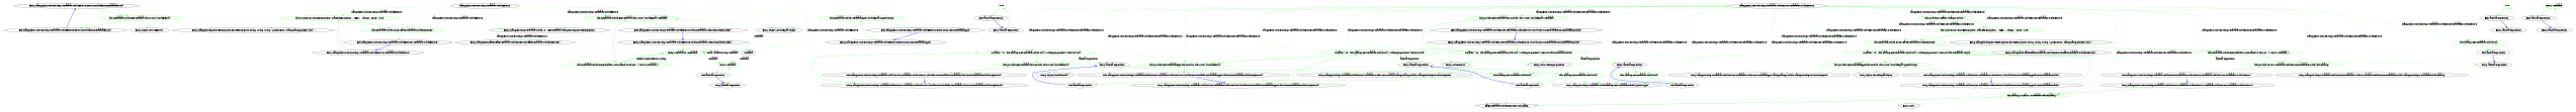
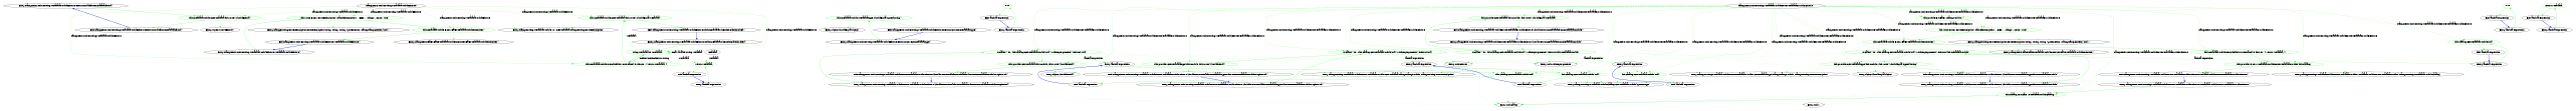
  digraph {
    node [cluster="lambda expression" file="MetadataModuleRouteMetadataProviderFixture.cs"]
    edge [color=green style=solid]
    n1 [cluster="Nancy.Tests.Unit.Routing.MetadataModuleFixture.Returns_null_if_no_metadata_found()" file="MetadataModuleFixture.cs" label="Entry Nancy.Tests.Unit.Routing.MetadataModuleFixture.Returns_null_if_no_metadata_found()" span="33-33"]
    n2 [cluster="Nancy.Tests.Unit.Routing.MetadataModuleFixture.Returns_null_if_no_metadata_found()" color=green community=0 file="MetadataModuleFixture.cs" label="this.metadataModule.GetMetadata(this.route).ShouldBeNull()" span="36-36"]
    n3 [cluster="Nancy.Tests.Unit.Routing.MetadataModuleFixture.Returns_null_if_no_metadata_found()" file="MetadataModuleFixture.cs" label="Exit Nancy.Tests.Unit.Routing.MetadataModuleFixture.Returns_null_if_no_metadata_found()" span="33-33"]
    n4 [cluster="object.ShouldBeNull()" file="MetadataModuleFixture.cs" label="Entry object.ShouldBeNull()" span="145-145"]
    n5 [cluster="Nancy.Routing.MetadataModule<T>.GetMetadata(Nancy.Routing.RouteDescription)" file="MetadataModuleFixture.cs" label="Entry Nancy.Routing.MetadataModule<T>.GetMetadata(Nancy.Routing.RouteDescription)" span="30-30"]
    n6 [cluster="object.ShouldEqual(object)" file="MetadataModuleFixture.cs" label="Entry object.ShouldEqual(object)" span="105-105"]
    n7 [cluster="Nancy.Tests.Unit.Routing.MetadataModuleFixture.MetadataModuleFixture()" file="MetadataModuleFixture.cs" label="Entry Nancy.Tests.Unit.Routing.MetadataModuleFixture.MetadataModuleFixture()" span="13-13"]
    n8 [cluster="Nancy.Tests.Unit.Routing.MetadataModuleFixture.MetadataModuleFixture()" color=green community=0 file="MetadataModuleFixture.cs" label="this.route = new RouteDescription(''NamedDescription'', ''GET'', ''/things'', ctx => true)" span="15-15"]
    n9 [cluster="Nancy.Tests.Unit.Routing.MetadataModuleFixture.MetadataModuleFixture()" color=green community=0 file="MetadataModuleFixture.cs" label="this.metadataModule = new FakeMetadataModuleNoRoutes()" span="16-16"]
    n10 [cluster="Nancy.Routing.RouteDescription.RouteDescription(string, string, string, System.Func<Nancy.NancyContext, bool>)" file="MetadataModuleFixture.cs" label="Entry Nancy.Routing.RouteDescription.RouteDescription(string, string, string, System.Func<Nancy.NancyContext, bool>)" span="17-17"]
    n11 [cluster="Nancy.Tests.Unit.Routing.MetadataModuleFixture.MetadataModuleFixture()" file="MetadataModuleFixture.cs" label="Exit Nancy.Tests.Unit.Routing.MetadataModuleFixture.MetadataModuleFixture()" span="13-13"]
    n12 [cluster="Nancy.Tests.Fakes.FakeMetadataModuleNoRoutes.FakeMetadataModuleNoRoutes()" file="MetadataModuleFixture.cs" label="Entry Nancy.Tests.Fakes.FakeMetadataModuleNoRoutes.FakeMetadataModuleNoRoutes()" span="4-4"]
    n13 [cluster="Nancy.Tests.Unit.Routing.MetadataModuleFixture.Adds_metadata_when_describe_invoked()" file="MetadataModuleFixture.cs" label="Entry Nancy.Tests.Unit.Routing.MetadataModuleFixture.Adds_metadata_when_describe_invoked()" span="20-20"]
    n14 [cluster="Nancy.Tests.Unit.Routing.MetadataModuleFixture.Adds_metadata_when_describe_invoked()" color=green community=0 file="MetadataModuleFixture.cs" label="string Metadata = ''metadata''" span="23-23"]
    n15 [cluster="Nancy.Tests.Unit.Routing.MetadataModuleFixture.Adds_metadata_when_describe_invoked()" color=green community=0 file="MetadataModuleFixture.cs" label="this.metadataModule.Describe[this.route.Name] = desc => { return Metadata; }" span="26-26"]
    n16 [cluster="Nancy.Tests.Unit.Routing.MetadataModuleFixture.Adds_metadata_when_describe_invoked()" color=green community=0 file="MetadataModuleFixture.cs" label="this.metadataModule.GetMetadata(this.route).ShouldEqual(Metadata)" span="29-29"]
    n17 [color=green community=0 file="MetadataModuleFixture.cs" label="return Metadata;" span="26-26"]
    n18 [cluster="Nancy.Tests.Unit.Routing.MetadataModuleFixture.Adds_metadata_when_describe_invoked()" file="MetadataModuleFixture.cs" label="Exit Nancy.Tests.Unit.Routing.MetadataModuleFixture.Adds_metadata_when_describe_invoked()" span="20-20"]
    n19 [file="MetadataModuleFixture.cs" label="Exit lambda expression" span="26-26"]
    n20 [file="MetadataModuleFixture.cs" label="Entry lambda expression" span="26-26"]
    n21 [color=green community=0 file="MetadataModuleFixture.cs" label=true span="15-15"]
    n22 [file="MetadataModuleFixture.cs" label="Exit lambda expression" span="15-15"]
    n23 [file="MetadataModuleFixture.cs" label="Entry lambda expression" span="15-15"]
    n24 [cluster="Nancy.Tests.Unit.Routing.MetadataModuleFixture.Returns_correct_metadata_type()" file="MetadataModuleFixture.cs" label="Entry Nancy.Tests.Unit.Routing.MetadataModuleFixture.Returns_correct_metadata_type()" span="40-40"]
    n25 [cluster="Nancy.Tests.Unit.Routing.MetadataModuleFixture.Returns_correct_metadata_type()" color=green community=0 file="MetadataModuleFixture.cs" label="this.metadataModule.MetadataType.ShouldEqual(typeof(string))" span="42-42"]
    n26 [cluster="Nancy.Tests.Unit.Routing.MetadataModuleFixture.Returns_correct_metadata_type()" file="MetadataModuleFixture.cs" label="Exit Nancy.Tests.Unit.Routing.MetadataModuleFixture.Returns_correct_metadata_type()" span="40-40"]
    n27 [file="MetadataModuleFixture.cs" label="Nancy.Tests.Unit.Routing.MetadataModuleFixture" cluster=""]
    n28 [file="MetadataModuleFixture.cs" label=Metadata cluster=""]
    n29 [cluster="object.ShouldEqual(object)" label="Entry object.ShouldEqual(object)" span="105-105"]
    n30 [cluster="Unk.>" label="Entry Unk.>"]
    n31 [cluster="Nancy.Tests.Fakes.FakeMetadataModuleNoRoutes.FakeMetadataModuleNoRoutes()" label="Entry Nancy.Tests.Fakes.FakeMetadataModuleNoRoutes.FakeMetadataModuleNoRoutes()" span="4-4"]
    n32 [cluster="object.ShouldBeNull()" label="Entry object.ShouldBeNull()" span="145-145"]
    n33 [cluster="Nancy.Routing.IMetadataModuleCatalog.GetMetadataModule(System.Type)" label="Entry Nancy.Routing.IMetadataModuleCatalog.GetMetadataModule(System.Type)" span="14-14"]
    n34 [cluster="Nancy.Tests.Unit.Routing.MetadataModuleRouteMetadataProviderFixture.Should_return_metadata_from_metadata_module()" label="Entry Nancy.Tests.Unit.Routing.MetadataModuleRouteMetadataProviderFixture.Should_return_metadata_from_metadata_module()" span="60-60"]
    n35 [cluster="Nancy.Tests.Unit.Routing.MetadataModuleRouteMetadataProviderFixture.Should_return_metadata_from_metadata_module()" color=green community=0 label="A.CallTo(() => this.catalog.GetMetadataModule(null)).WithAnyArguments().Returns(this.metadataModule)" span="63-63"]
    n36 [cluster="Nancy.Tests.Unit.Routing.MetadataModuleRouteMetadataProviderFixture.Should_return_metadata_from_metadata_module()" color=green community=0 label="this.provider.GetMetadata(this.module, this.route).ShouldEqual(Metadata)" span="66-66"]
-   n37 [cluster="Unk.CallTo" label="FakeMetadataModuleNoRoutes Unk.CallTo"]
+   n37 [cluster="Unk.CallTo" label="Entry Unk.CallTo"]
    n38 [cluster="Unk.WithAnyArguments" label="Entry Unk.WithAnyArguments"]
    n39 [cluster="Unk.Returns" label="Entry Unk.Returns"]
    n40 [label="Entry lambda expression" span="63-63"]
    n41 [cluster="Nancy.Tests.Unit.Routing.MetadataModuleRouteMetadataProviderFixture.Should_return_metadata_from_metadata_module()" label="Exit Nancy.Tests.Unit.Routing.MetadataModuleRouteMetadataProviderFixture.Should_return_metadata_from_metadata_module()" span="60-60"]
    n42 [cluster="Nancy.Routing.MetadataModuleRouteMetadataProvider.GetMetadata(Nancy.INancyModule, Nancy.Routing.RouteDescription)" label="Entry Nancy.Routing.MetadataModuleRouteMetadataProvider.GetMetadata(Nancy.INancyModule, Nancy.Routing.RouteDescription)" span="20-20"]
    n43 [color=green community=0 label="this.catalog.GetMetadataModule(null)" span="63-63"]
    n44 [cluster="Nancy.Routing.MetadataModuleRouteMetadataProvider.MetadataModuleRouteMetadataProvider(Nancy.Routing.IMetadataModuleCatalog)" label="Entry Nancy.Routing.MetadataModuleRouteMetadataProvider.MetadataModuleRouteMetadataProvider(Nancy.Routing.IMetadataModuleCatalog)" span="8-8"]
    n45 [cluster="Nancy.Tests.Unit.Routing.MetadataModuleRouteMetadataProviderFixture.Should_return_null_for_metadata_type_where_no_metadata_module_registered()" label="Entry Nancy.Tests.Unit.Routing.MetadataModuleRouteMetadataProviderFixture.Should_return_null_for_metadata_type_where_no_metadata_module_registered()" span="30-30"]
    n46 [cluster="Nancy.Tests.Unit.Routing.MetadataModuleRouteMetadataProviderFixture.Should_return_null_for_metadata_type_where_no_metadata_module_registered()" color=green community=0 label="A.CallTo(() => this.catalog.GetMetadataModule(null)).WithAnyArguments().Returns(null)" span="33-33"]
    n47 [cluster="Nancy.Tests.Unit.Routing.MetadataModuleRouteMetadataProviderFixture.Should_return_null_for_metadata_type_where_no_metadata_module_registered()" color=green community=0 label="this.provider.GetMetadataType(this.module, this.route).ShouldBeNull()" span="36-36"]
    n48 [label="Entry lambda expression" span="33-33"]
    n49 [cluster="Nancy.Tests.Unit.Routing.MetadataModuleRouteMetadataProviderFixture.Should_return_null_for_metadata_type_where_no_metadata_module_registered()" label="Exit Nancy.Tests.Unit.Routing.MetadataModuleRouteMetadataProviderFixture.Should_return_null_for_metadata_type_where_no_metadata_module_registered()" span="30-30"]
    n50 [cluster="Nancy.Routing.MetadataModuleRouteMetadataProvider.GetMetadataType(Nancy.INancyModule, Nancy.Routing.RouteDescription)" label="Entry Nancy.Routing.MetadataModuleRouteMetadataProvider.GetMetadataType(Nancy.INancyModule, Nancy.Routing.RouteDescription)" span="13-13"]
    n51 [color=green community=0 label="this.catalog.GetMetadataModule(null)" span="33-33"]
    n52 [cluster="Nancy.Tests.Unit.Routing.MetadataModuleRouteMetadataProviderFixture.Should_return_null_for_metadata_where_no_metadata_module_registered()" label="Entry Nancy.Tests.Unit.Routing.MetadataModuleRouteMetadataProviderFixture.Should_return_null_for_metadata_where_no_metadata_module_registered()" span="40-40"]
    n53 [cluster="Nancy.Tests.Unit.Routing.MetadataModuleRouteMetadataProviderFixture.Should_return_null_for_metadata_where_no_metadata_module_registered()" color=green community=0 label="A.CallTo(() => this.catalog.GetMetadataModule(null)).WithAnyArguments().Returns(null)" span="43-43"]
    n54 [cluster="Nancy.Tests.Unit.Routing.MetadataModuleRouteMetadataProviderFixture.Should_return_null_for_metadata_where_no_metadata_module_registered()" color=green community=0 label="this.provider.GetMetadata(this.module, this.route).ShouldBeNull()" span="46-46"]
    n55 [label="Entry lambda expression" span="43-43"]
    n56 [cluster="Nancy.Tests.Unit.Routing.MetadataModuleRouteMetadataProviderFixture.Should_return_null_for_metadata_where_no_metadata_module_registered()" label="Exit Nancy.Tests.Unit.Routing.MetadataModuleRouteMetadataProviderFixture.Should_return_null_for_metadata_where_no_metadata_module_registered()" span="40-40"]
    n57 [color=green community=0 label="this.catalog.GetMetadataModule(null)" span="43-43"]
    n58 [cluster="Nancy.Routing.RouteDescription.RouteDescription(string, string, string, System.Func<Nancy.NancyContext, bool>)" label="Entry Nancy.Routing.RouteDescription.RouteDescription(string, string, string, System.Func<Nancy.NancyContext, bool>)" span="17-17"]
    n59 [label="Exit lambda expression" span="63-63"]
    n60 [color=green community=0 label=true span="22-22"]
    n61 [label="Exit lambda expression" span="22-22"]
    n62 [label="Entry lambda expression" span="22-22"]
    n63 [color=green community=0 label="return Metadata;" span="24-24"]
    n64 [label="Exit lambda expression" span="24-24"]
    n65 [label="Entry lambda expression" span="24-24"]
    n66 [label="Exit lambda expression" span="33-33"]
    n67 [label="Exit lambda expression" span="43-43"]
    n68 [label="Entry lambda expression" span="53-53"]
    n69 [color=green community=0 label="this.catalog.GetMetadataModule(null)" span="53-53"]
    n70 [label="Exit lambda expression" span="53-53"]
    n71 [cluster="Nancy.Tests.Unit.Routing.MetadataModuleRouteMetadataProviderFixture.Should_return_metadata_type_from_metadata_module()" label="Entry Nancy.Tests.Unit.Routing.MetadataModuleRouteMetadataProviderFixture.Should_return_metadata_type_from_metadata_module()" span="50-50"]
    n72 [cluster="Nancy.Tests.Unit.Routing.MetadataModuleRouteMetadataProviderFixture.Should_return_metadata_type_from_metadata_module()" color=green community=0 label="A.CallTo(() => this.catalog.GetMetadataModule(null)).WithAnyArguments().Returns(this.metadataModule)" span="53-53"]
    n73 [cluster="Nancy.Tests.Unit.Routing.MetadataModuleRouteMetadataProviderFixture.Should_return_metadata_type_from_metadata_module()" color=green community=0 label="this.provider.GetMetadataType(this.module, this.route).ShouldEqual(typeof(string))" span="56-56"]
    n74 [cluster="Nancy.Tests.Unit.Routing.MetadataModuleRouteMetadataProviderFixture.Should_return_metadata_type_from_metadata_module()" label="Exit Nancy.Tests.Unit.Routing.MetadataModuleRouteMetadataProviderFixture.Should_return_metadata_type_from_metadata_module()" span="50-50"]
    n75 [cluster="Nancy.Tests.Unit.Routing.MetadataModuleRouteMetadataProviderFixture.MetadataModuleRouteMetadataProviderFixture()" label="Entry Nancy.Tests.Unit.Routing.MetadataModuleRouteMetadataProviderFixture.MetadataModuleRouteMetadataProviderFixture()" span="18-18"]
    n76 [cluster="Nancy.Tests.Unit.Routing.MetadataModuleRouteMetadataProviderFixture.MetadataModuleRouteMetadataProviderFixture()" color=green community=0 label="this.catalog = A.Fake<IMetadataModuleCatalog>()" span="20-20"]
    n77 [cluster="Nancy.Tests.Unit.Routing.MetadataModuleRouteMetadataProviderFixture.MetadataModuleRouteMetadataProviderFixture()" color=green community=0 label="this.module = A.Fake<INancyModule>()" span="21-21"]
    n78 [cluster="Nancy.Tests.Unit.Routing.MetadataModuleRouteMetadataProviderFixture.MetadataModuleRouteMetadataProviderFixture()" color=green community=0 label="this.route = new RouteDescription(''NamedDescription'', ''GET'', ''/things'', ctx => true)" span="22-22"]
    n79 [cluster="Nancy.Tests.Unit.Routing.MetadataModuleRouteMetadataProviderFixture.MetadataModuleRouteMetadataProviderFixture()" color=green community=0 label="this.metadataModule = new FakeMetadataModuleNoRoutes()" span="23-23"]
    n80 [cluster="Nancy.Tests.Unit.Routing.MetadataModuleRouteMetadataProviderFixture.MetadataModuleRouteMetadataProviderFixture()" color=green community=0 label="this.metadataModule.Describe[this.route.Name] = desc => { return Metadata; }" span="24-24"]
    n81 [cluster="Nancy.Tests.Unit.Routing.MetadataModuleRouteMetadataProviderFixture.MetadataModuleRouteMetadataProviderFixture()" color=green community=0 label="this.provider = new MetadataModuleRouteMetadataProvider(this.catalog)" span="26-26"]
    n82 [cluster="Nancy.Tests.Unit.Routing.MetadataModuleRouteMetadataProviderFixture.MetadataModuleRouteMetadataProviderFixture()" label="Exit Nancy.Tests.Unit.Routing.MetadataModuleRouteMetadataProviderFixture.MetadataModuleRouteMetadataProviderFixture()" span="18-18"]
    n83 [label="Nancy.Tests.Unit.Routing.MetadataModuleRouteMetadataProviderFixture" cluster=""]
    n1 -> n2
    n2 -> n3
    n2 -> n4 [style=dotted]
    n2 -> n5 [style=dotted]
    n3 -> n1 [color=blue style=bold]
    n7 -> n8
    n8 -> n9
    n8 -> n10 [style=dotted]
    n9 -> n11
    n9 -> n12 [style=dotted]
    n11 -> n7 [color=blue style=bold]
    n13 -> n14
    n14 -> n14 [label="Local variable string Metadata" style=bold]
    n14 -> n15
    n14 -> n16 [label=Metadata style=dashed]
    n14 -> n17 [label=Metadata style=dashed]
    n15 -> n14 [label="method methodReturn string " style=bold]
    n15 -> n16
    n16 -> n5 [style=dotted]
    n16 -> n6 [style=dotted]
    n16 -> n18
    n17 -> n19
    n18 -> n13 [color=blue style=bold]
    n19 -> n20 [color=blue style=bold]
    n20 -> n17
    n21 -> n22
    n22 -> n23 [color=blue style=bold]
    n23 -> n21
    n24 -> n25
    n25 -> n6 [style=dotted]
    n25 -> n26
    n26 -> n24 [color=blue style=bold]
+   n27 -> n2 [label="Nancy.Tests.Unit.Routing.MetadataModuleFixture" style=dashed]
    n27 -> n8 [label="Nancy.Tests.Unit.Routing.MetadataModuleFixture" style=dashed]
    n27 -> n9 [label="Nancy.Tests.Unit.Routing.MetadataModuleFixture" style=dashed]
    n27 -> n14 [label="Nancy.Tests.Unit.Routing.MetadataModuleFixture" style=dashed]
    n27 -> n15 [label="Nancy.Tests.Unit.Routing.MetadataModuleFixture" style=dashed]
    n27 -> n16 [label="Nancy.Tests.Unit.Routing.MetadataModuleFixture" style=dashed]
    n28 -> n17 [label=Metadata style=dashed]
    n34 -> n35
    n35 -> n36
    n35 -> n37 [style=dotted]
    n35 -> n38 [style=dotted]
    n35 -> n39 [style=dotted]
    n35 -> n40 [label="lambda expression" style=dashed]
    n36 -> n29 [style=dotted]
    n36 -> n41
    n36 -> n42 [style=dotted]
    n38 -> n30 [style=dotted]
    n40 -> n43
    n41 -> n34 [color=blue style=bold]
    n43 -> n33 [style=dotted]
    n43 -> n59
    n45 -> n46
    n46 -> n37 [style=dotted]
    n46 -> n38 [style=dotted]
    n46 -> n39 [style=dotted]
    n46 -> n47
    n46 -> n48 [label="lambda expression" style=dashed]
    n47 -> n32 [style=dotted]
    n47 -> n49
    n47 -> n50 [style=dotted]
    n48 -> n51
    n49 -> n45 [color=blue style=bold]
    n51 -> n33 [style=dotted]
    n51 -> n66
    n52 -> n53
    n53 -> n37 [style=dotted]
    n53 -> n38 [style=dotted]
    n53 -> n39 [style=dotted]
    n53 -> n54
    n53 -> n55 [label="lambda expression" style=dashed]
    n54 -> n32 [style=dotted]
    n54 -> n42 [style=dotted]
    n54 -> n56
    n55 -> n57
    n56 -> n52 [color=blue style=bold]
    n57 -> n33 [style=dotted]
    n57 -> n67
    n59 -> n40 [color=blue style=bold]
    n60 -> n61
    n61 -> n62 [color=blue style=bold]
    n62 -> n60
    n63 -> n64
    n64 -> n65 [color=blue style=bold]
    n65 -> n63
    n66 -> n48 [color=blue style=bold]
    n67 -> n55 [color=blue style=bold]
    n68 -> n69
    n69 -> n33 [style=dotted]
    n69 -> n70
    n70 -> n68 [color=blue style=bold]
    n71 -> n72
    n72 -> n37 [style=dotted]
    n72 -> n38 [style=dotted]
    n72 -> n39 [style=dotted]
    n72 -> n68 [label="lambda expression" style=dashed]
    n72 -> n73
    n73 -> n29 [style=dotted]
    n73 -> n50 [style=dotted]
    n73 -> n74
    n74 -> n71 [color=blue style=bold]
    n75 -> n76
    n76 -> n30 [style=dotted]
    n76 -> n37
    n77 -> n78
    n78 -> n58 [style=dotted]
    n78 -> n79
    n79 -> n31 [style=dotted]
    n79 -> n80
    n80 -> n81
    n81 -> n44 [style=dotted]
    n81 -> n82
    n82 -> n75 [color=blue style=bold]
    n83 -> n35 [label="Nancy.Tests.Unit.Routing.MetadataModuleRouteMetadataProviderFixture" style=dashed]
    n83 -> n36 [label="Nancy.Tests.Unit.Routing.MetadataModuleRouteMetadataProviderFixture" style=dashed]
    n83 -> n43 [label="Nancy.Tests.Unit.Routing.MetadataModuleRouteMetadataProviderFixture" style=dashed]
    n83 -> n46 [label="Nancy.Tests.Unit.Routing.MetadataModuleRouteMetadataProviderFixture" style=dashed]
    n83 -> n47 [label="Nancy.Tests.Unit.Routing.MetadataModuleRouteMetadataProviderFixture" style=dashed]
    n83 -> n51 [label="Nancy.Tests.Unit.Routing.MetadataModuleRouteMetadataProviderFixture" style=dashed]
    n83 -> n53 [label="Nancy.Tests.Unit.Routing.MetadataModuleRouteMetadataProviderFixture" style=dashed]
    n83 -> n54 [label="Nancy.Tests.Unit.Routing.MetadataModuleRouteMetadataProviderFixture" style=dashed]
    n83 -> n57 [label="Nancy.Tests.Unit.Routing.MetadataModuleRouteMetadataProviderFixture" style=dashed]
    n83 -> n69 [label="Nancy.Tests.Unit.Routing.MetadataModuleRouteMetadataProviderFixture" style=dashed]
    n83 -> n72 [label="Nancy.Tests.Unit.Routing.MetadataModuleRouteMetadataProviderFixture" style=dashed]
    n83 -> n73 [label="Nancy.Tests.Unit.Routing.MetadataModuleRouteMetadataProviderFixture" style=dashed]
    n83 -> n76 [label="Nancy.Tests.Unit.Routing.MetadataModuleRouteMetadataProviderFixture" style=dashed]
    n83 -> n77 [label="Nancy.Tests.Unit.Routing.MetadataModuleRouteMetadataProviderFixture" style=dashed]
    n83 -> n78 [label="Nancy.Tests.Unit.Routing.MetadataModuleRouteMetadataProviderFixture" style=dashed]
    n83 -> n79 [label="Nancy.Tests.Unit.Routing.MetadataModuleRouteMetadataProviderFixture" style=dashed]
    n83 -> n80 [label="Nancy.Tests.Unit.Routing.MetadataModuleRouteMetadataProviderFixture" style=dashed]
    n83 -> n81 [label="Nancy.Tests.Unit.Routing.MetadataModuleRouteMetadataProviderFixture" style=dashed]
  }
